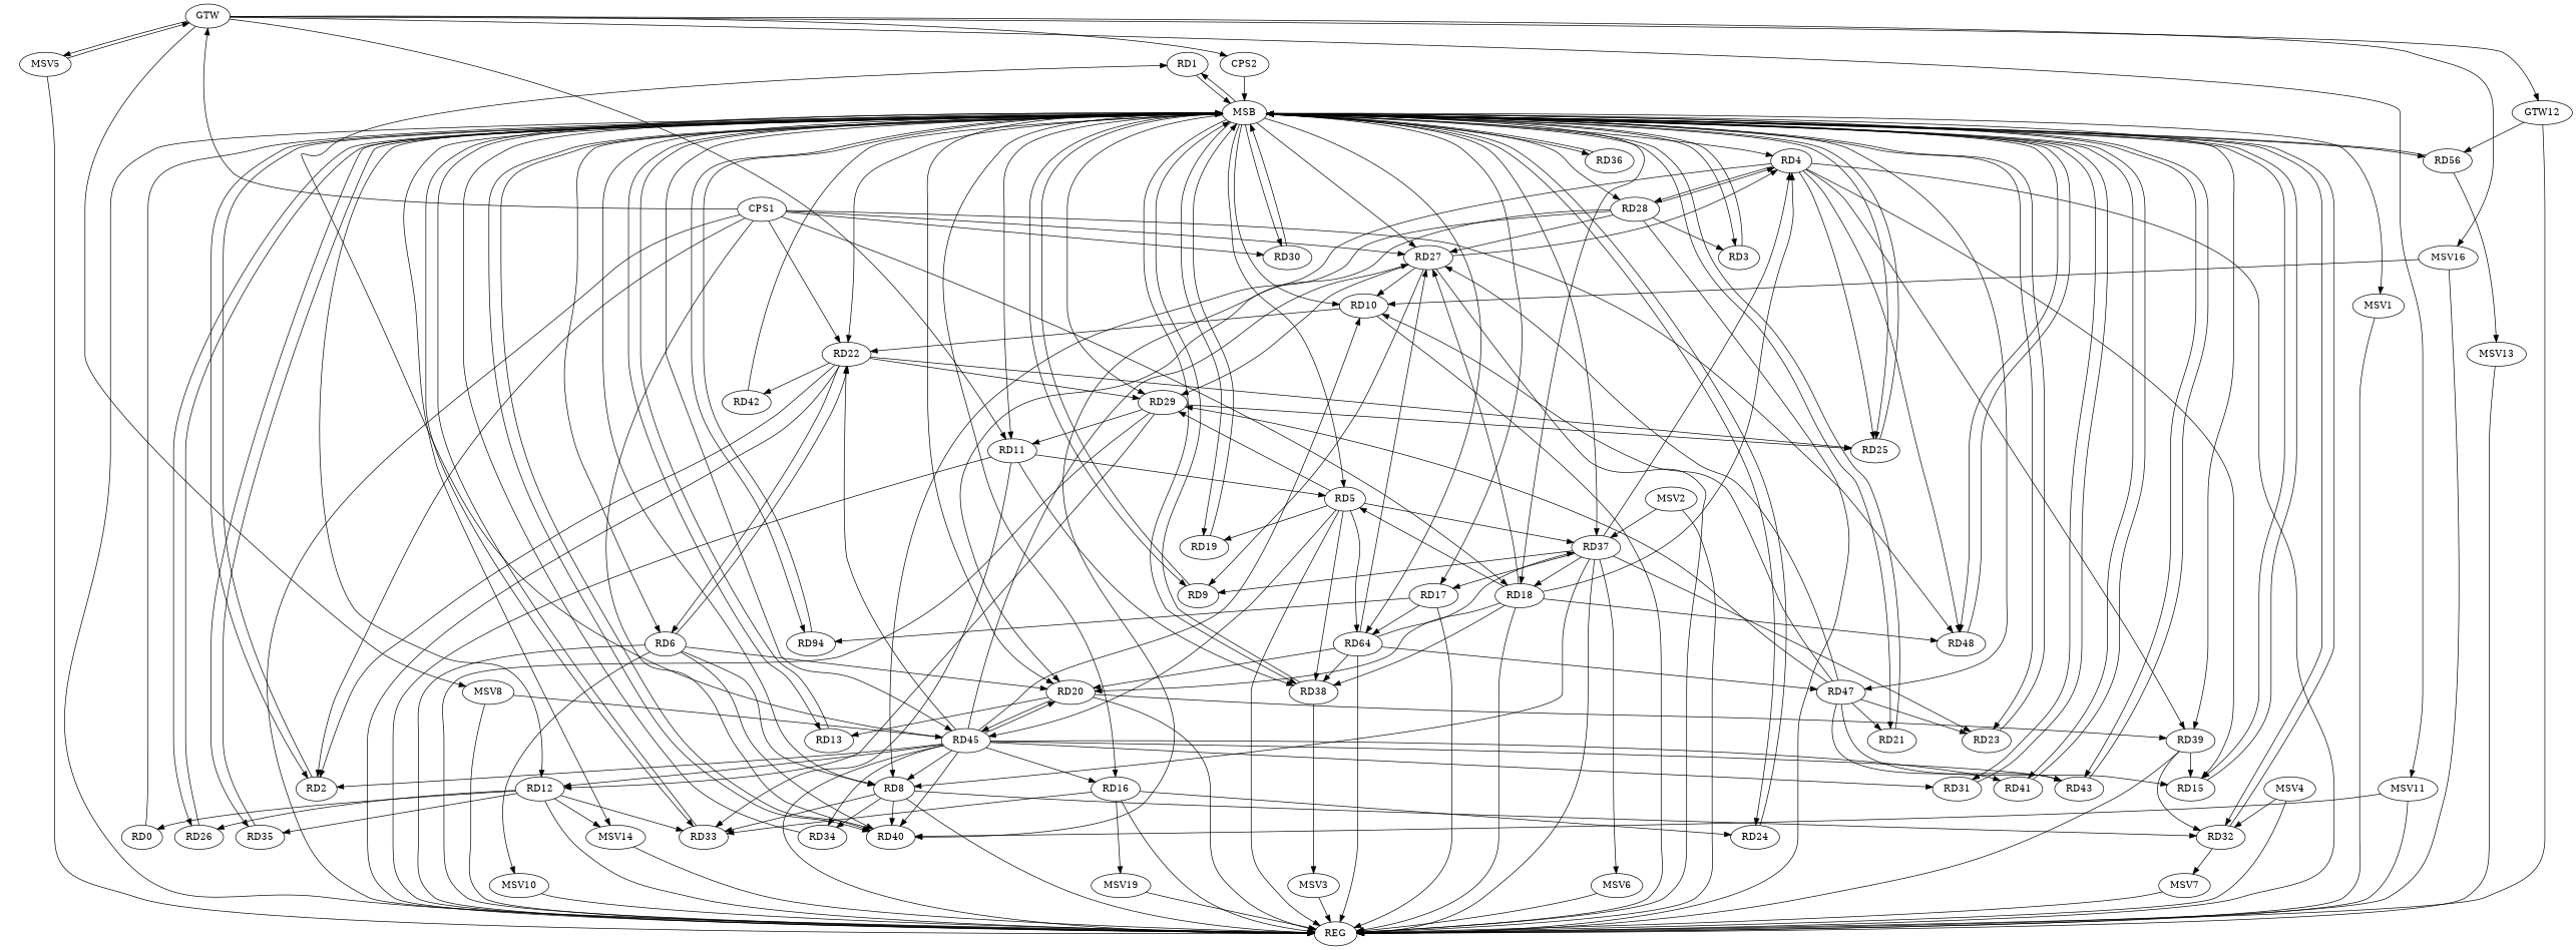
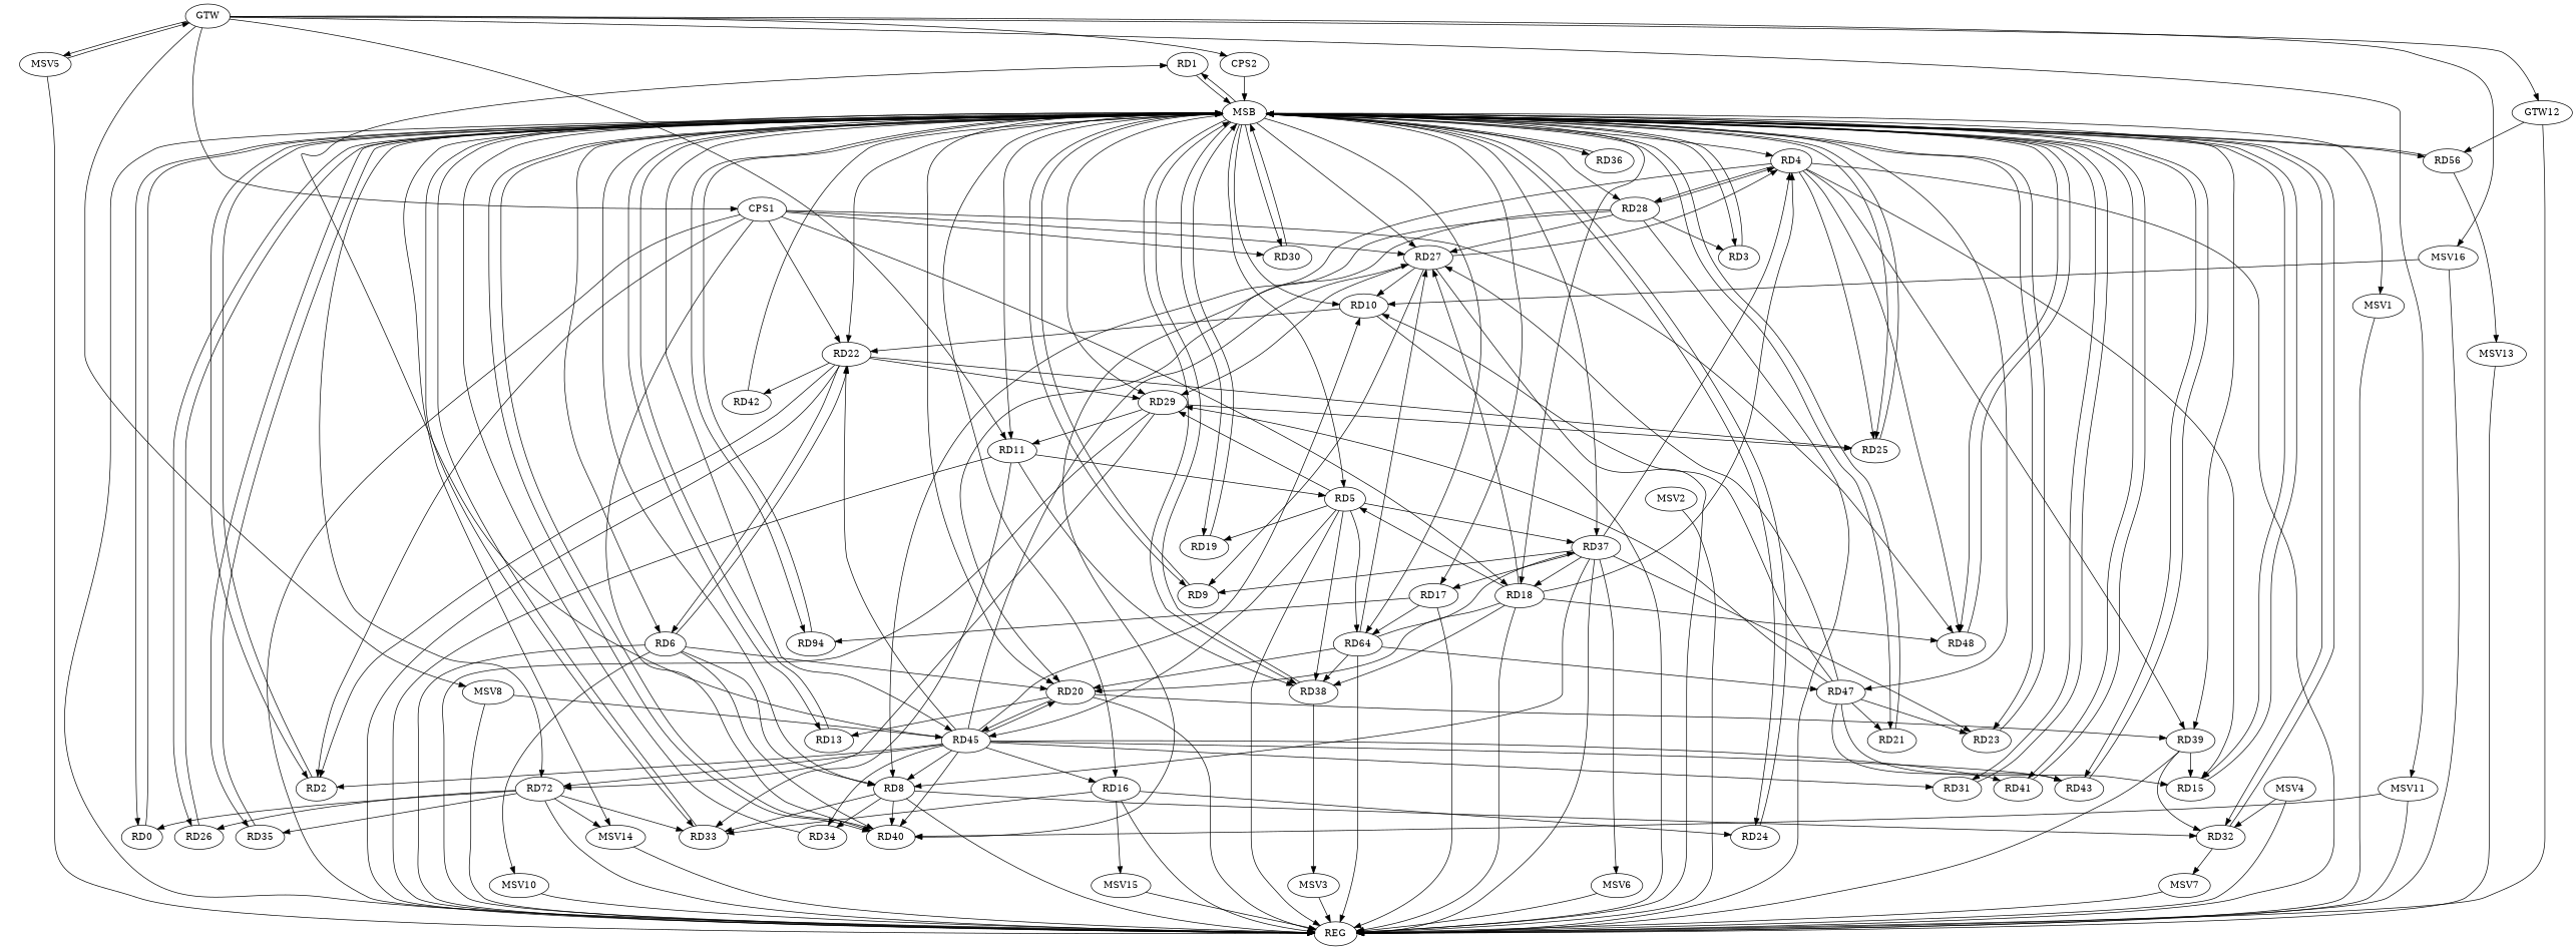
  strict digraph {
    n1 [label=RD1]
    n2 [label=MSB]
    n3 [label=RD2]
    n4 [label=RD3]
    n5 [label=RD4]
    n6 [label=RD15]
    n7 [label=RD25]
    n8 [label=RD28]
    n9 [label=RD39]
    n10 [label=RD40]
    n11 [label=RD48]
    n12 [label=REG]
    n13 [label=RD5]
    n14 [label=RD29]
    n15 [label=RD37]
    n16 [label=RD38]
    n17 [label=RD64]
    n18 [label=RD45]
    n19 [label=RD6]
    n20 [label=RD8]
    n21 [label=RD20]
    n22 [label=RD22]
    n23 [label=RD0]
    n24 [label=RD32]
    n25 [label=RD33]
    n26 [label=RD9]
    n27 [label=RD10]
    n28 [label=RD11]
-   n29 [label=RD12]
+   n29 [label=RD72]
    n30 [label=RD26]
    n31 [label=RD35]
    n32 [label=MSV14]
    n33 [label=RD13]
    n34 [label=RD94]
    n35 [label=RD16]
    n36 [label=RD24]
    n37 [label=RD17]
    n38 [label=RD18]
    n39 [label=RD27]
    n40 [label=RD19]
    n41 [label=RD21]
    n42 [label=RD23]
    n43 [label=RD30]
    n44 [label=RD31]
    n45 [label=RD36]
    n46 [label=RD41]
    n47 [label=RD43]
    n48 [label=RD47]
    n49 [label=RD56]
    n50 [label=MSV1]
    n51 [label=MSV6]
    n52 [label=MSV3]
    n53 [label=RD34]
    n54 [label=MSV10]
    n55 [label=RD42]
    n56 [label=MSV7]
-   n57 [label=MSV19]
+   n57 [label=MSV15]
    n58 [label=MSV4]
    n59 [label=MSV13]
    n60 [label=CPS1]
    n61 [label=CPS2]
    n62 [label=GTW]
    n63 [label=MSV5]
    n64 [label=MSV8]
    n65 [label=MSV11]
    n66 [label=GTW12]
    n67 [label=MSV16]
    n68 [label=MSV2]
    n1 -> n2
    n2 -> n1
    n2 -> n3
    n2 -> n4
    n2 -> n5
    n2 -> n6
    n2 -> n7
    n2 -> n8
    n2 -> n9
    n2 -> n10
    n2 -> n11
    n2 -> n12
    n2 -> n13
    n2 -> n14
    n2 -> n15
    n2 -> n16
    n2 -> n17
    n2 -> n18
    n2 -> n19
    n2 -> n20
    n2 -> n21
    n2 -> n22
+   n2 -> n23
    n2 -> n24
    n2 -> n25
    n2 -> n26
    n2 -> n27
    n2 -> n28
    n2 -> n29
    n2 -> n30
    n2 -> n31
    n2 -> n32
    n2 -> n33
    n2 -> n34
    n2 -> n35
    n2 -> n36
    n2 -> n37
    n2 -> n38
    n2 -> n39
    n2 -> n40
    n2 -> n41
    n2 -> n42
    n2 -> n43
    n2 -> n44
    n2 -> n45
    n2 -> n46
    n2 -> n47
    n2 -> n48
    n2 -> n49
    n2 -> n50
    n3 -> n2
    n4 -> n2
    n5 -> n6
    n5 -> n7
    n5 -> n8
    n5 -> n9
    n5 -> n10
    n5 -> n11
    n5 -> n12
    n6 -> n2
    n7 -> n2
    n8 -> n4
    n8 -> n5
    n8 -> n12
    n8 -> n20
    n8 -> n21
    n8 -> n39
    n9 -> n6
    n9 -> n12
    n9 -> n24
    n10 -> n2
    n11 -> n2
    n13 -> n12
    n13 -> n14
    n13 -> n15
    n13 -> n16
    n13 -> n17
    n13 -> n18
    n13 -> n40
    n14 -> n7
    n14 -> n12
    n14 -> n28
    n14 -> n29
    n15 -> n5
    n15 -> n12
    n15 -> n20
    n15 -> n26
    n15 -> n37
    n15 -> n38
    n15 -> n42
    n15 -> n51
    n16 -> n2
    n16 -> n52
    n17 -> n12
    n17 -> n15
    n17 -> n16
    n17 -> n21
    n17 -> n39
    n17 -> n48
    n18 -> n1
    n18 -> n3
    n18 -> n10
-   n18 -> n12
    n18 -> n20
    n18 -> n21
    n18 -> n22
    n18 -> n27
    n18 -> n29
    n18 -> n35
    n18 -> n39
    n18 -> n44
    n18 -> n46
    n18 -> n47
    n18 -> n53
    n19 -> n10
    n19 -> n12
    n19 -> n20
    n19 -> n21
    n19 -> n22
    n19 -> n54
    n20 -> n10
    n20 -> n12
    n20 -> n24
    n20 -> n25
    n20 -> n53
    n21 -> n9
    n21 -> n12
    n21 -> n18
    n21 -> n33
    n22 -> n3
    n22 -> n7
    n22 -> n12
    n22 -> n14
    n22 -> n19
    n22 -> n55
    n23 -> n2
    n24 -> n2
    n24 -> n56
    n25 -> n2
    n26 -> n2
    n27 -> n12
    n27 -> n22
    n28 -> n12
    n28 -> n13
    n28 -> n16
    n28 -> n25
    n29 -> n12
    n29 -> n23
    n29 -> n25
    n29 -> n30
    n29 -> n31
    n29 -> n32
    n30 -> n2
    n31 -> n2
    n32 -> n12
    n33 -> n2
    n34 -> n2
    n35 -> n12
    n35 -> n25
    n35 -> n36
    n35 -> n57
    n36 -> n2
    n37 -> n12
    n37 -> n17
    n37 -> n34
    n38 -> n5
    n38 -> n11
    n38 -> n12
    n38 -> n13
    n38 -> n16
    n38 -> n21
    n38 -> n39
    n39 -> n5
    n39 -> n12
    n39 -> n14
    n39 -> n26
    n39 -> n27
    n40 -> n2
    n41 -> n2
    n42 -> n2
    n43 -> n2
    n44 -> n2
    n45 -> n2
    n46 -> n2
    n47 -> n2
    n48 -> n6
    n48 -> n14
    n48 -> n27
    n48 -> n39
    n48 -> n41
    n48 -> n42
    n48 -> n47
    n49 -> n2
    n49 -> n59
    n50 -> n12
    n51 -> n12
    n52 -> n12
    n53 -> n2
    n54 -> n12
    n55 -> n2
    n56 -> n12
    n57 -> n12
    n58 -> n12
    n58 -> n24
    n59 -> n12
    n60 -> n3
    n60 -> n10
    n60 -> n11
    n60 -> n12
    n60 -> n22
    n60 -> n38
    n60 -> n39
    n60 -> n43
    n61 -> n2
    n62 -> n28
-   n60 -> n62
+   n62 -> n60
    n62 -> n61
    n62 -> n63
    n62 -> n64
    n62 -> n65
    n62 -> n66
    n62 -> n67
    n63 -> n12
    n63 -> n62
    n64 -> n12
    n64 -> n18
    n65 -> n10
    n65 -> n12
    n66 -> n12
    n66 -> n49
    n67 -> n12
    n67 -> n27
    n68 -> n12
-   n68 -> n15
  }
